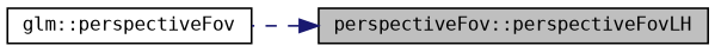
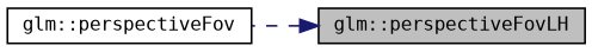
  digraph {
    rankdir=RL
    fontname="DejaVu Sans Mono"
    node [color=black fontname="DejaVu Sans Mono" fontsize=10 shape=record style=filled]
-   n1 [fillcolor=grey75 fontcolor=black height=0.2 label="perspectiveFov::perspectiveFovLH" width=0.4]
+   n1 [fillcolor=grey75 fontcolor=black height=0.2 label="glm::perspectiveFovLH" width=0.4]
    n2 [fillcolor=white height=0.2 label="glm::perspectiveFov" width=0.4]
    n1 -> n2 [color=midnightblue dir=back fontname="DejaVu Sans Mono" fontsize=10 labelfontname=Helvetica labelfontsize=10 style=dashed]
  }
